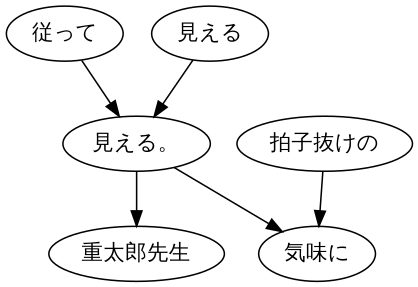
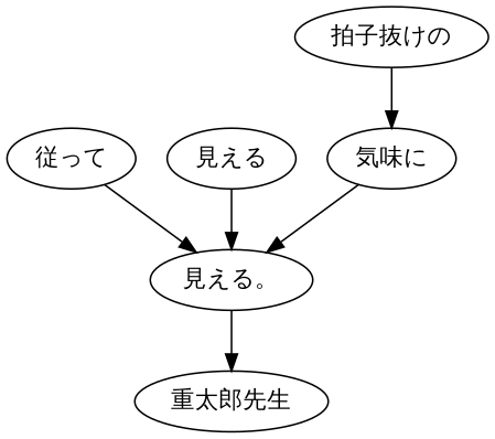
  digraph {
    fontname=Lato
    node [fontname=Lato]
    edge [fontname=Lato]
    n1 [label="従って"]
    n2 [label="見える。"]
    n3 [label="重太郎先生"]
    n4 [label="見える"]
    n5 [label="拍子抜けの"]
    n6 [label="気味に"]
    n1 -> n2
    n2 -> n3
    n4 -> n2
    n5 -> n6
-   n2 -> n6
+   n6 -> n2
  }
